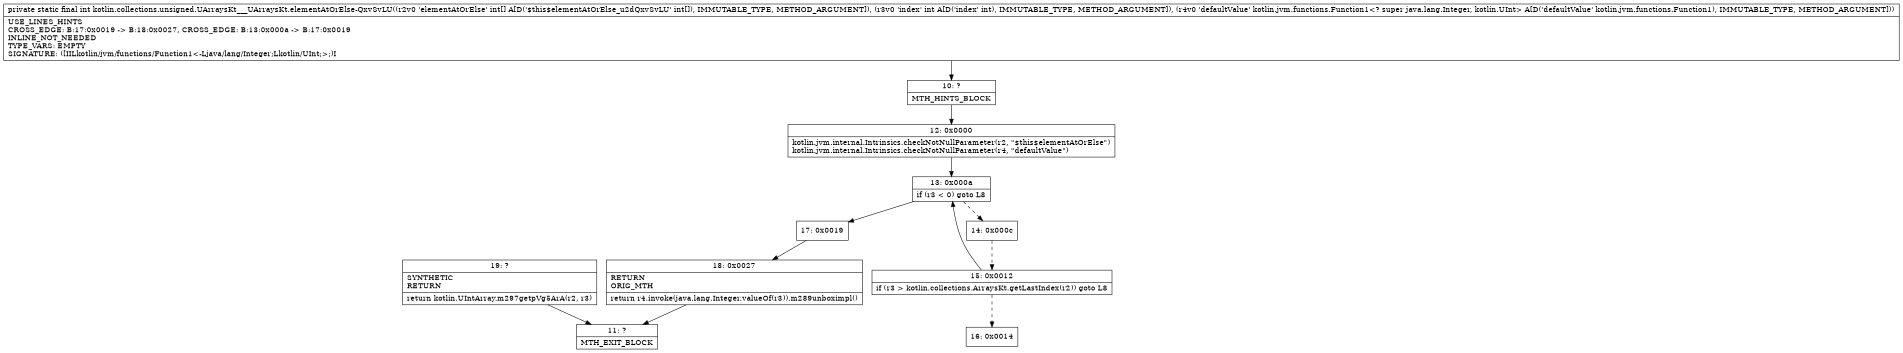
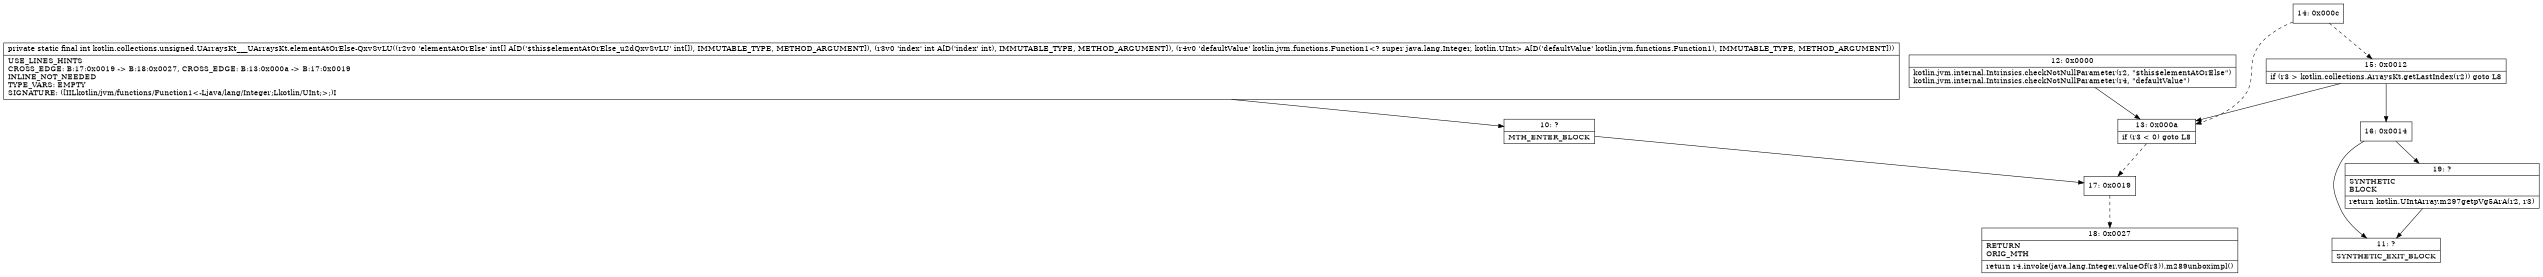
  digraph {
    node [shape=record]
-   n1 [label="{10\:\ ?|MTH_HINTS_BLOCK\l}"]
+   n1 [label="{10\:\ ?|MTH_ENTER_BLOCK\l}"]
    n2 [label="{12\:\ 0x0000|kotlin.jvm.internal.Intrinsics.checkNotNullParameter(r2, \"$this$elementAtOrElse\")\lkotlin.jvm.internal.Intrinsics.checkNotNullParameter(r4, \"defaultValue\")\l}"]
    n3 [label="{13\:\ 0x000a|if (r3 \< 0) goto L8\l}"]
    n4 [label="{14\:\ 0x000c}"]
    n5 [label="{17\:\ 0x0019}"]
    n6 [label="{15\:\ 0x0012|if (r3 \> kotlin.collections.ArraysKt.getLastIndex(r2)) goto L8\l}"]
    n7 [label="{18\:\ 0x0027|RETURN\lORIG_MTH\l|return r4.invoke(java.lang.Integer.valueOf(r3)).m289unboximpl()\l}"]
    n8 [label="{16\:\ 0x0014}"]
-   n9 [label="{19\:\ ?|SYNTHETIC\lRETURN\l|return kotlin.UIntArray.m297getpVg5ArA(r2, r3)\l}"]
-   n10 [label="{11\:\ ?|MTH_EXIT_BLOCK\l}"]
+   n9 [label="{19\:\ ?|SYNTHETIC\lBLOCK\l|return kotlin.UIntArray.m297getpVg5ArA(r2, r3)\l}"]
+   n10 [label="{11\:\ ?|SYNTHETIC_EXIT_BLOCK\l}"]
    n11 [label="{private static final int kotlin.collections.unsigned.UArraysKt___UArraysKt.elementAtOrElse\-QxvSvLU((r2v0 'elementAtOrElse' int[] A[D('$this$elementAtOrElse_u2dQxvSvLU' int[]), IMMUTABLE_TYPE, METHOD_ARGUMENT]), (r3v0 'index' int A[D('index' int), IMMUTABLE_TYPE, METHOD_ARGUMENT]), (r4v0 'defaultValue' kotlin.jvm.functions.Function1\<? super java.lang.Integer, kotlin.UInt\> A[D('defaultValue' kotlin.jvm.functions.Function1), IMMUTABLE_TYPE, METHOD_ARGUMENT]))  | USE_LINES_HINTS\lCROSS_EDGE: B:17:0x0019 \-\> B:18:0x0027, CROSS_EDGE: B:13:0x000a \-\> B:17:0x0019\lINLINE_NOT_NEEDED\lTYPE_VARS: EMPTY\lSIGNATURE: ([IILkotlin\/jvm\/functions\/Function1\<\-Ljava\/lang\/Integer;Lkotlin\/UInt;\>;)I\l}"]
-   n1 -> n2
+   n1 -> n5
    n2 -> n3
-   n3 -> n4 [style=dashed]
-   n3 -> n5
+   n4 -> n3 [style=dashed]
+   n3 -> n5 [style=dashed]
    n4 -> n6 [style=dashed]
-   n5 -> n7
+   n5 -> n7 [style=dashed]
    n6 -> n3
-   n6 -> n8 [style=dashed]
-   n7 -> n10
+   n6 -> n8 [style=solid]
+   n8 -> n10
+   n8 -> n9
    n9 -> n10
    n11 -> n1
  }
